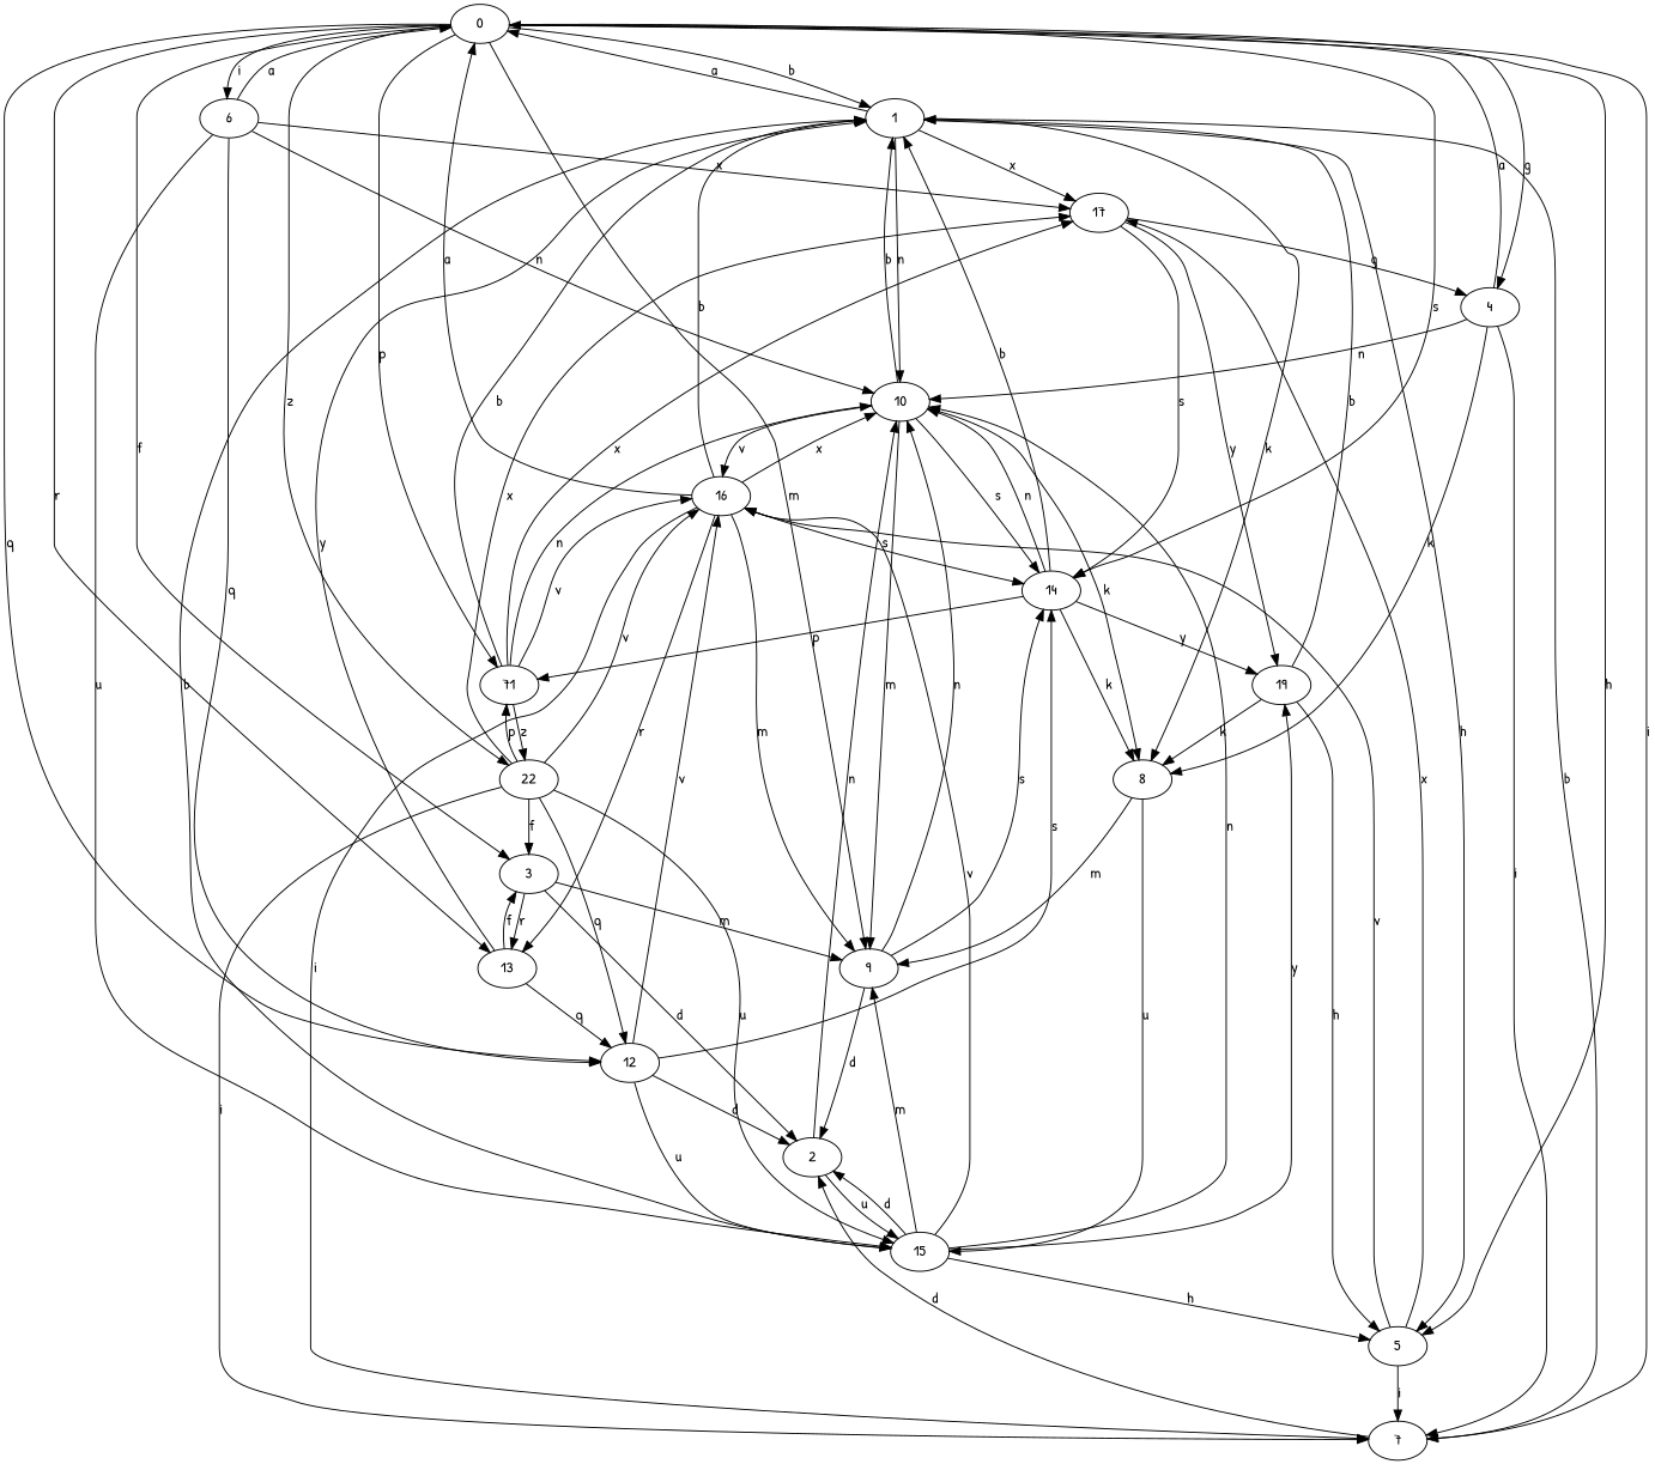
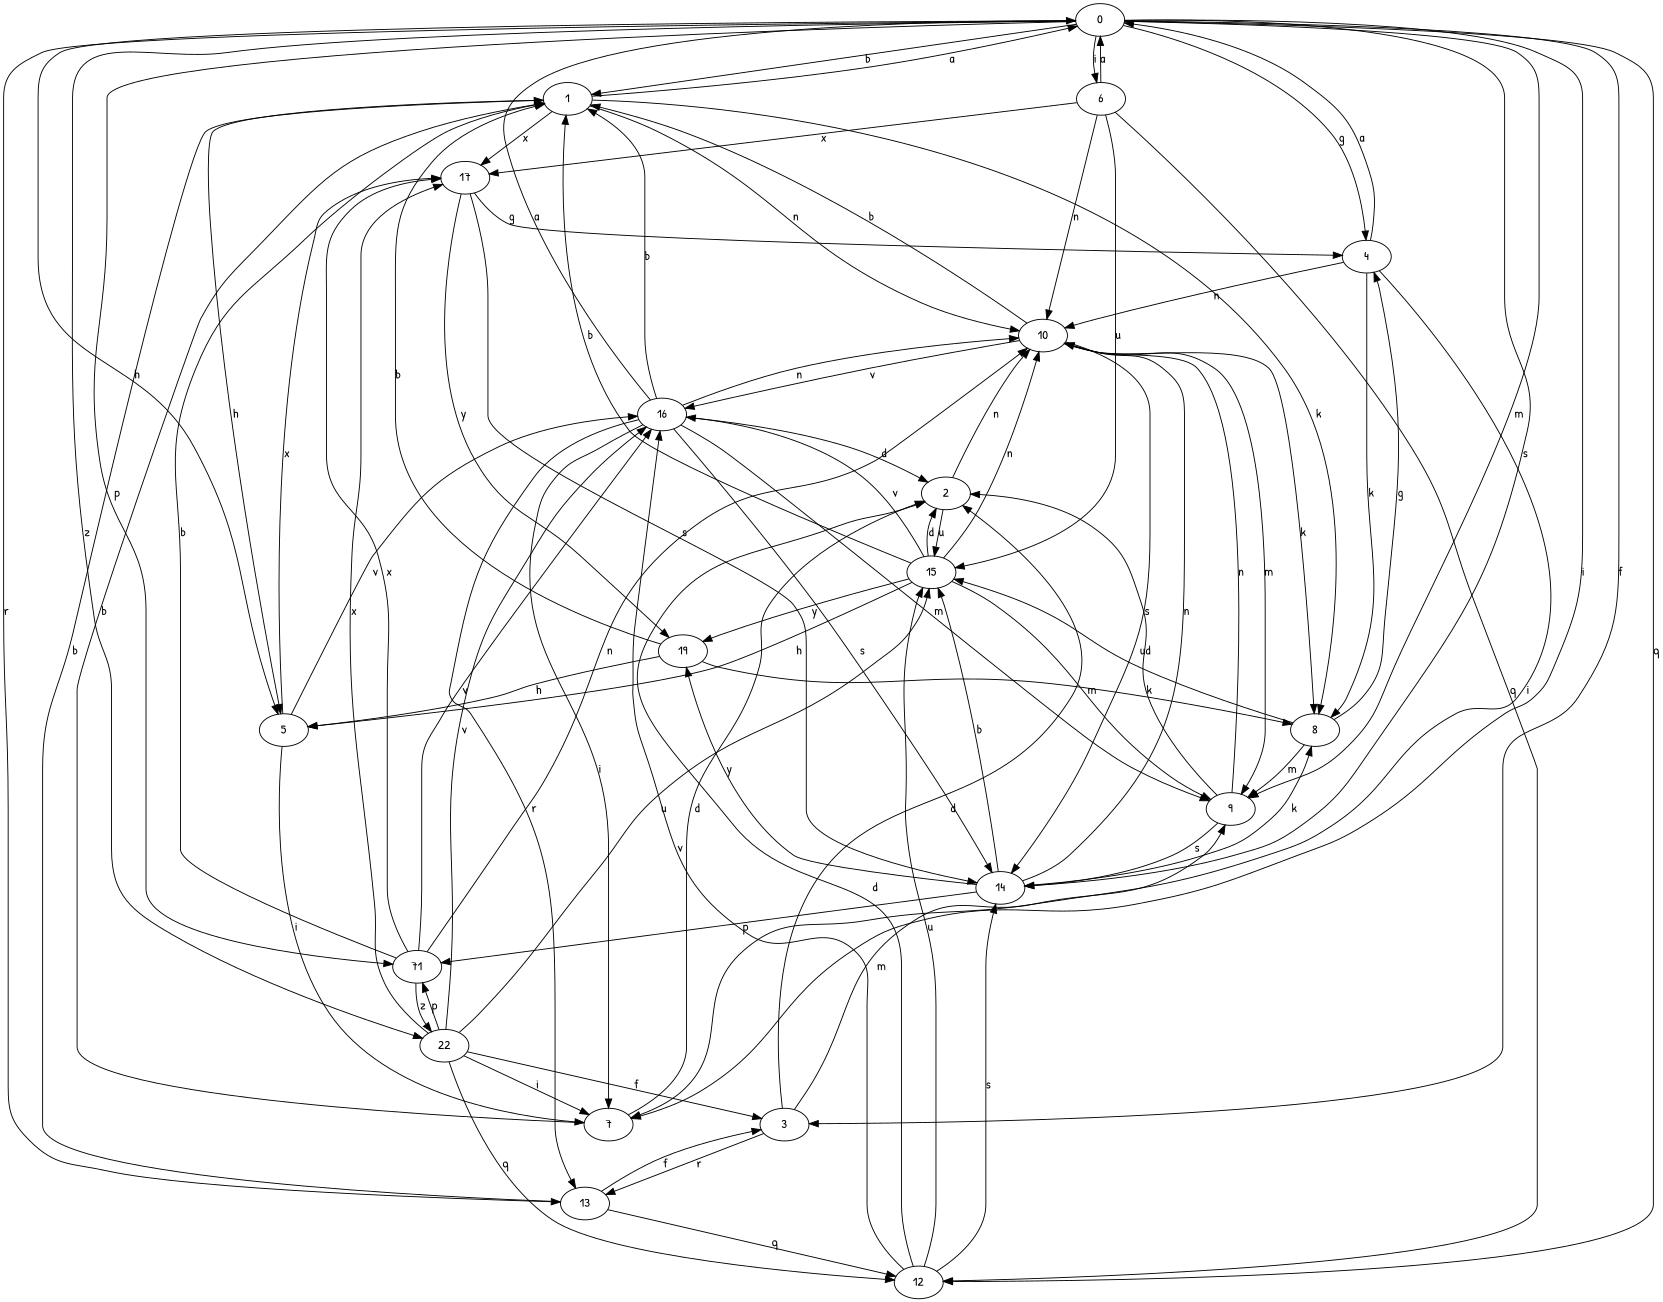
  strict digraph {
    fontname="Patrick Hand"
    node [fontname="Patrick Hand"]
    edge [fontname="Patrick Hand"]
    0
    1
    3
    4
    5
    6
    7
    9
    n9 [label=71]
    12
    13
    14
    22
    8
    10
    17
    2
    16
    15
    19
    0 -> 1 [label=b]
    0 -> 3 [label=f]
    0 -> 4 [label=g]
    0 -> 5 [label=h]
    0 -> 6 [label=i]
    0 -> 7 [label=i]
    0 -> 9 [label=m]
    0 -> n9 [label=p]
    0 -> 12 [label=q]
    0 -> 13 [label=r]
    0 -> 14 [label=s]
    0 -> 22 [label=z]
    1 -> 0 [label=a]
    1 -> 5 [label=h]
    1 -> 8 [label=k]
    1 -> 10 [label=n]
    1 -> 17 [label=x]
    3 -> 9 [label=m]
    3 -> 13 [label=r]
    3 -> 2 [label=d]
    4 -> 0 [label=a]
    4 -> 7 [label=i]
    4 -> 8 [label=k]
    4 -> 10 [label=n]
    5 -> 7 [label=i]
    5 -> 17 [label=x]
    5 -> 16 [label=v]
    6 -> 0 [label=a]
    6 -> 12 [label=q]
    6 -> 10 [label=n]
    6 -> 17 [label=x]
    6 -> 15 [label=u]
    7 -> 1 [label=b]
    7 -> 2 [label=d]
    9 -> 14 [label=s]
    9 -> 10 [label=n]
    9 -> 2 [label=d]
    n9 -> 1 [label=b]
    n9 -> 22 [label=z]
    n9 -> 10 [label=n]
    n9 -> 17 [label=x]
    n9 -> 16 [label=v]
    12 -> 14 [label=s]
    12 -> 2 [label=d]
    12 -> 16 [label=v]
    12 -> 15 [label=u]
-   13 -> 1 [label=y]
+   13 -> 1 [label=b]
    13 -> 3 [label=f]
    13 -> 12 [label=q]
-   14 -> 1 [label=b]
+   14 -> 15 [label=b]
    14 -> n9 [label=p]
    14 -> 8 [label=k]
    14 -> 10 [label=n]
    14 -> 19 [label=y]
    22 -> 3 [label=f]
    22 -> 7 [label=i]
    22 -> n9 [label=p]
    22 -> 12 [label=q]
    22 -> 17 [label=x]
    22 -> 16 [label=v]
    22 -> 15 [label=u]
+   8 -> 4 [label=g]
    8 -> 9 [label=m]
    8 -> 15 [label=u]
    10 -> 1 [label=b]
    10 -> 9 [label=m]
    10 -> 14 [label=s]
    10 -> 8 [label=k]
    10 -> 16 [label=v]
    17 -> 4 [label=g]
    17 -> 14 [label=s]
    17 -> 19 [label=y]
    2 -> 10 [label=n]
    2 -> 15 [label=u]
    16 -> 0 [label=a]
    16 -> 1 [label=b]
    16 -> 7 [label=i]
    16 -> 9 [label=m]
    16 -> 13 [label=r]
    16 -> 14 [label=s]
-   16 -> 10 [label=x]
+   16 -> 10 [label=n]
+   16 -> 2 [label=d]
    15 -> 1 [label=b]
    15 -> 5 [label=h]
    15 -> 9 [label=m]
    15 -> 10 [label=n]
    15 -> 2 [label=d]
    15 -> 16 [label=v]
    15 -> 19 [label=y]
    19 -> 1 [label=b]
    19 -> 5 [label=h]
    19 -> 8 [label=k]
  }
